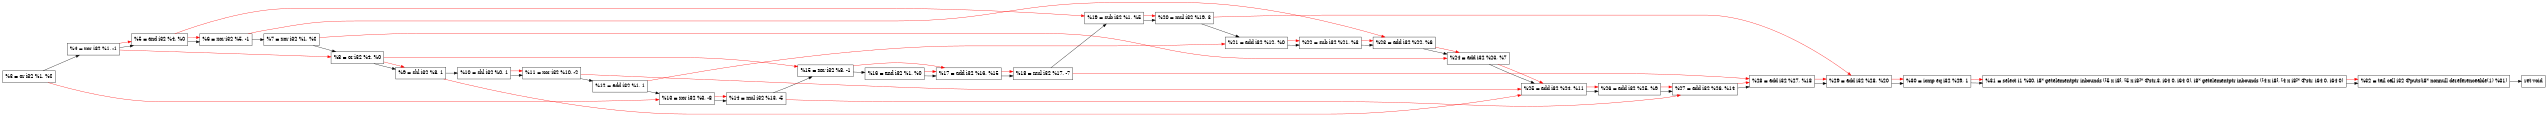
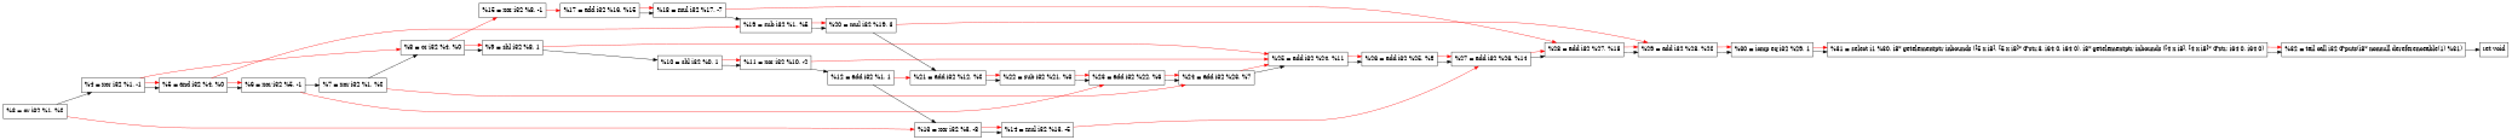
  digraph {
    rankdir=LR
    node [shape=record]
    edge [color=red]
    n1 [label="  %3 = or i32 %1, %0"]
    n2 [label="  %4 = xor i32 %1, -1"]
    n3 [label="%13 = xor i32 %3, -8"]
    n4 [label="  %5 = and i32 %4, %0"]
    n5 [label="  %8 = or i32 %4, %0"]
    n6 [label="  %14 = mul i32 %13, -5"]
    n7 [label="  %22 = sub i32 %21, %3"]
    n8 [label="  %23 = add i32 %22, %6"]
    n9 [label="  %6 = xor i32 %5, -1"]
    n10 [label="  %19 = sub i32 %1, %5"]
    n11 [label="  %9 = shl i32 %8, 1"]
    n12 [label="  %15 = xor i32 %8, -1"]
    n13 [label="  %7 = xor i32 %1, %0"]
    n14 [label="  %20 = mul i32 %19, 3"]
    n15 [label="  %24 = add i32 %23, %7"]
    n16 [label="  %25 = add i32 %24, %11"]
    n17 [label="  %10 = shl i32 %0, 1"]
-   n18 [label="  %16 = and i32 %1, %0"]
    n19 [label="  %17 = add i32 %16, %15"]
    n20 [label="  %11 = xor i32 %10, -2"]
    n21 [label="  %26 = add i32 %25, %9"]
    n22 [label="  %27 = add i32 %26, %14"]
    n23 [label="  %12 = add i32 %1, 1"]
    n24 [label="  %21 = add i32 %12, %0"]
    n25 [label="  %28 = add i32 %27, %18"]
    n26 [label="  %18 = mul i32 %17, -7"]
    n27 [label="  %29 = add i32 %28, %20"]
    n28 [label="  %30 = icmp eq i32 %29, 1"]
    n29 [label="  %31 = select i1 %30, i8* getelementptr inbounds ([5 x i8], [5 x i8]* @str.3, i64 0, i64 0), i8* getelementptr inbounds ([4 x i8], [4 x i8]* @str, i64 0, i64 0)"]
    n30 [label="  %32 = tail call i32 @puts(i8* nonnull dereferenceable(1) %31)"]
    n31 [label="  ret void"]
    n1 -> n2 [color=""]
    n1 -> n3
    n2 -> n4 [color=""]
    n2 -> n4
    n2 -> n5
    n3 -> n6 [color=""]
    n3 -> n6
    n4 -> n9 [color=""]
    n4 -> n9
    n4 -> n10
    n5 -> n11 [color=""]
    n5 -> n11
    n5 -> n12
-   n6 -> n12 [color=""]
    n6 -> n22
    n7 -> n8 [color=""]
    n7 -> n8
    n8 -> n15 [color=""]
    n8 -> n15
    n9 -> n8
    n9 -> n13 [color=""]
    n10 -> n14 [color=""]
    n10 -> n14
    n11 -> n16
    n11 -> n17 [color=""]
-   n12 -> n18 [color=""]
    n12 -> n19
    n13 -> n5 [color=""]
    n13 -> n15
    n14 -> n24 [color=""]
    n14 -> n27
    n15 -> n16 [color=""]
    n15 -> n16
    n16 -> n21 [color=""]
    n16 -> n21
    n17 -> n20 [color=""]
    n17 -> n20
-   n18 -> n19 [color=""]
-   n18 -> n19
    n19 -> n26 [color=""]
    n19 -> n26
    n20 -> n16
    n20 -> n23 [color=""]
    n21 -> n22 [color=""]
    n21 -> n22
    n22 -> n25 [color=""]
    n22 -> n25
    n23 -> n3 [color=""]
    n23 -> n24
    n24 -> n7 [color=""]
    n24 -> n7
    n25 -> n27 [color=""]
    n25 -> n27
    n26 -> n10 [color=""]
    n26 -> n25
    n27 -> n28 [color=""]
    n27 -> n28
    n28 -> n29 [color=""]
    n28 -> n29
    n29 -> n30 [color=""]
    n29 -> n30
    n30 -> n31 [color=""]
  }
